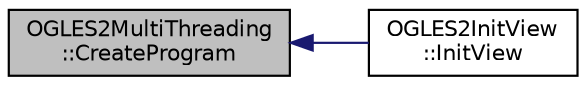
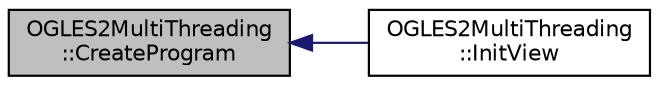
  digraph {
    rankdir=LR
    node [color=black fontname=Helvetica fontsize=10 shape=record style=filled]
    n1 [fillcolor=grey75 fontcolor=black height=0.2 label="OGLES2MultiThreading\l::CreateProgram" width=0.4]
-   n2 [fillcolor=white height=0.2 label="OGLES2InitView\l::InitView" width=0.4]
+   n2 [fillcolor=white height=0.2 label="OGLES2MultiThreading\l::InitView" width=0.4]
    n1 -> n2 [color=midnightblue dir=back fontname=Helvetica fontsize=10 labelfontname=Helvetica labelfontsize=10 style=solid]
  }
